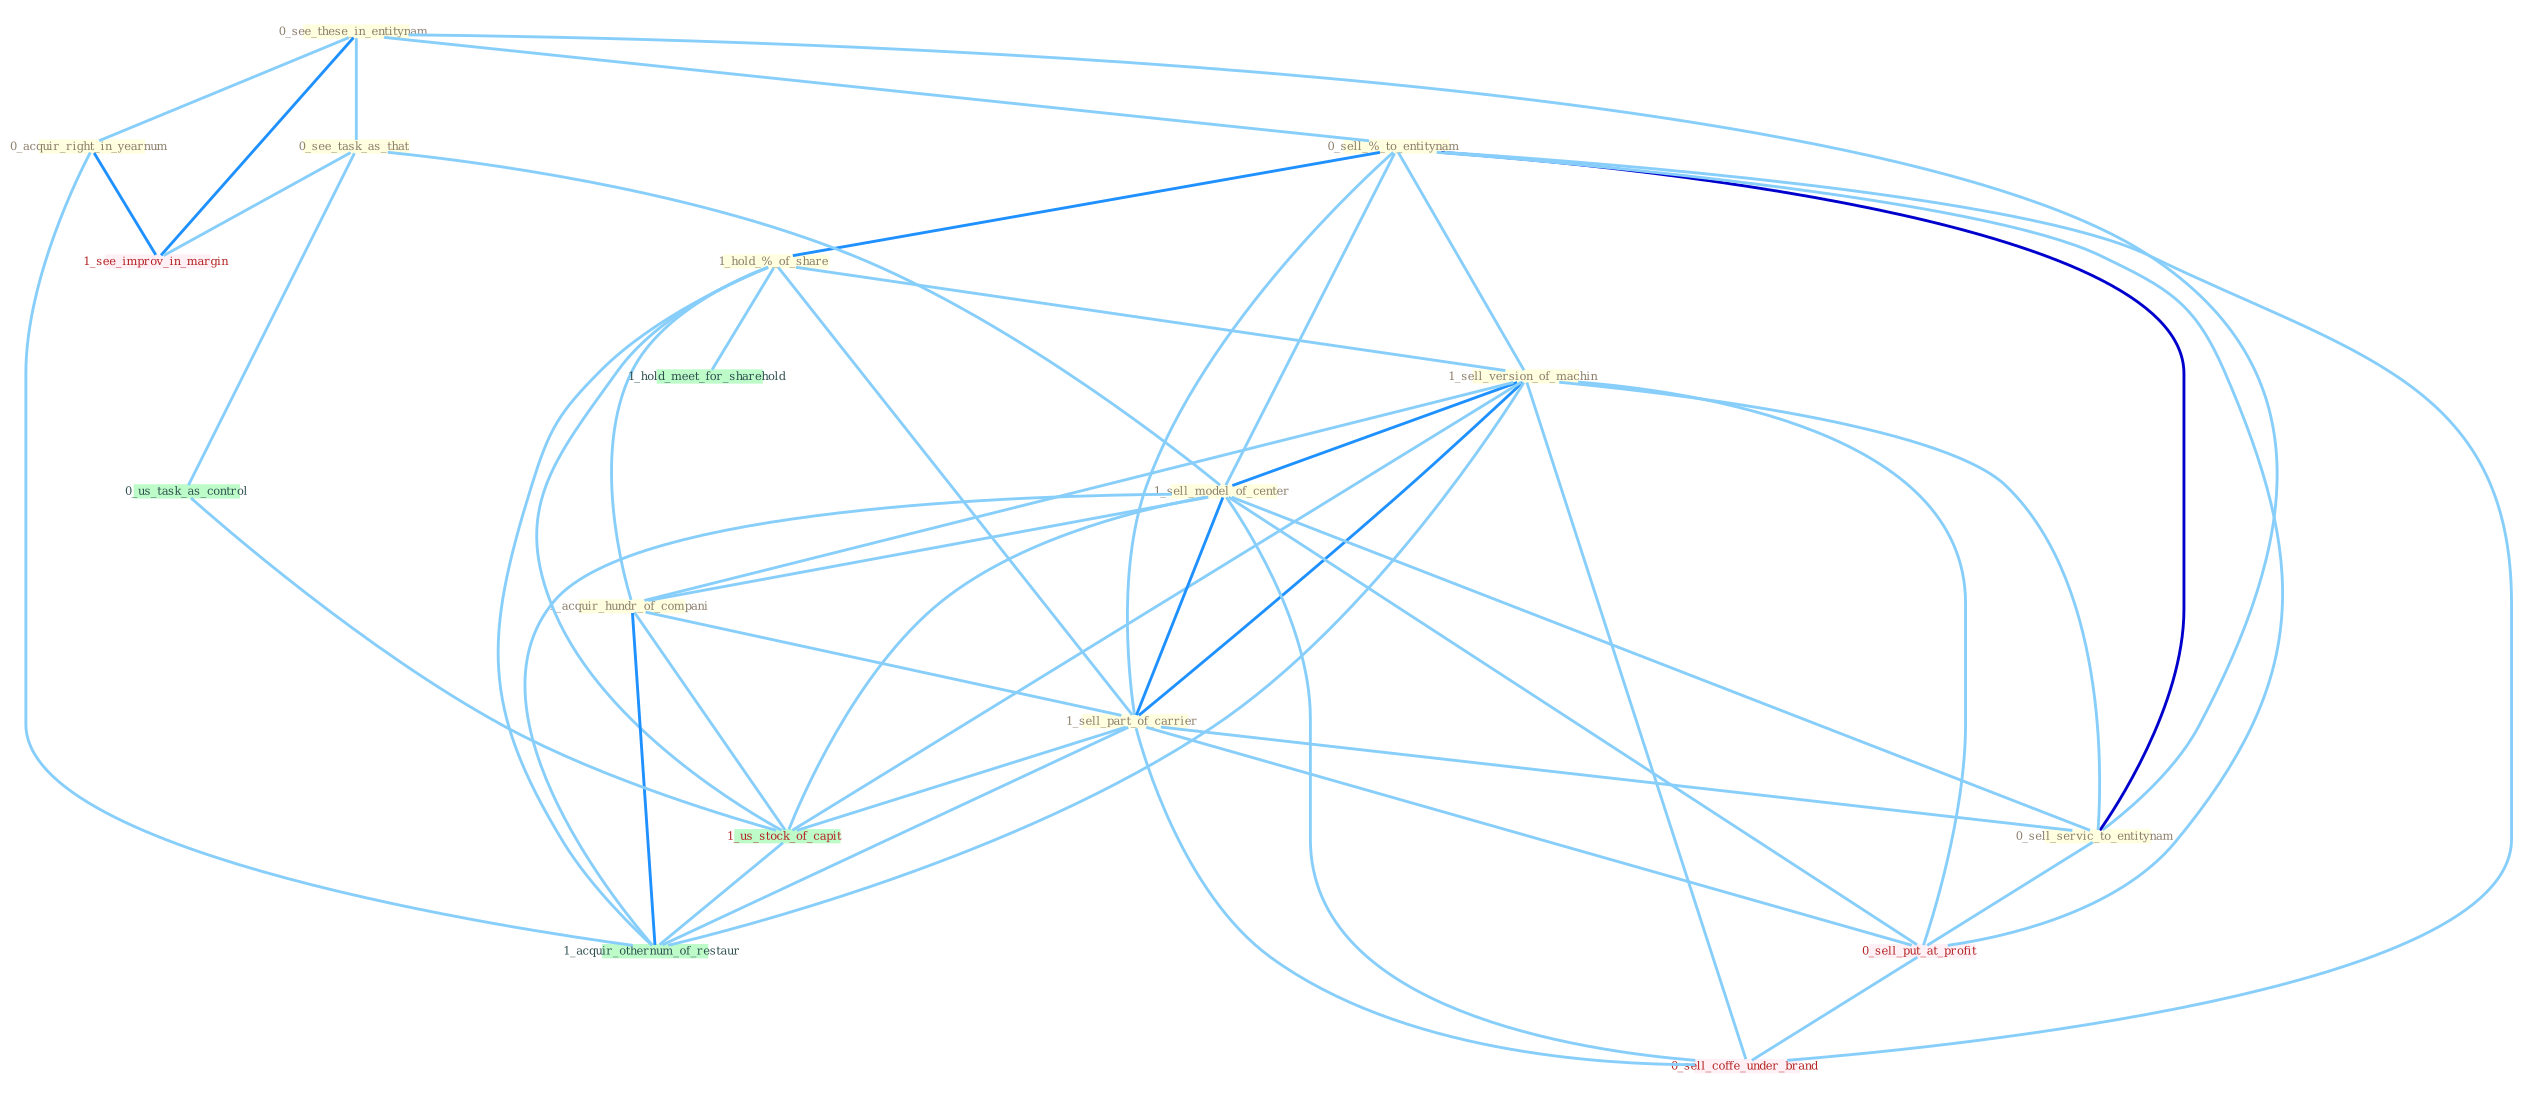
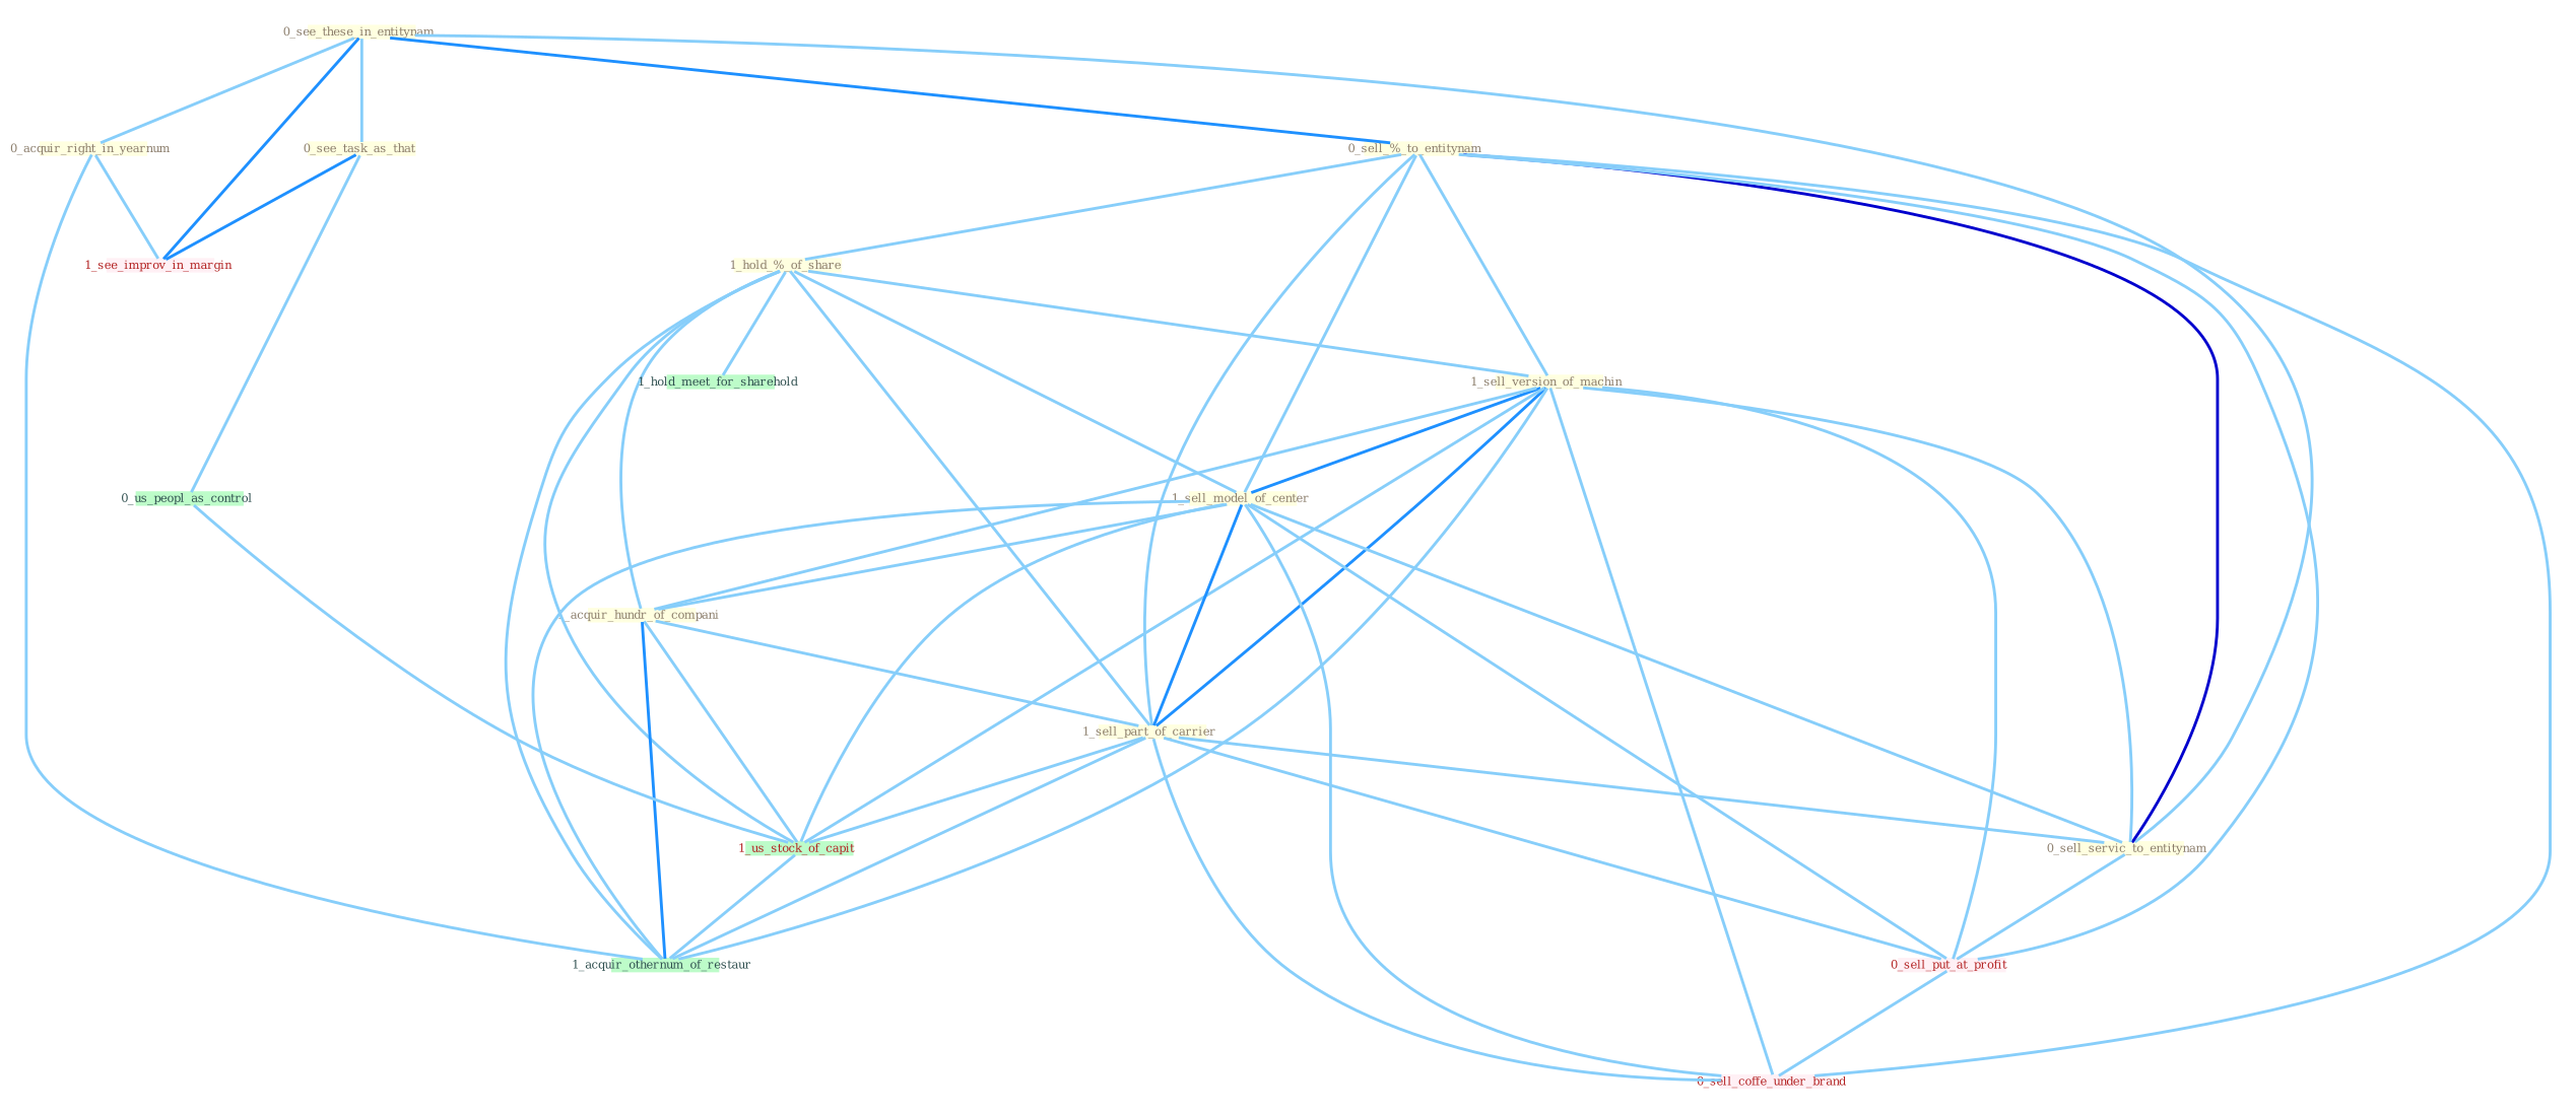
  graph {
    node [color="#ffffe0" fixedsize=true fontcolor="#8b7d6b" fontsize=4 shape=polygon style=filled]
    edge [color="#87cefa" w=1]
    "0_see_these_in_entitynam " [height=.06 width=.5]
    "0_sell_%_to_entitynam " [height=.06 width=.5]
    "1_hold_%_of_share " [height=.06 width=.5]
    "1_sell_version_of_machin " [height=.06 width=.5]
    "1_sell_model_of_center " [height=.06 width=.5]
    "1_acquir_hundr_of_compani " [height=.06 width=.5]
    "0_acquir_right_in_yearnum " [height=.06 width=.5]
    "1_sell_part_of_carrier " [height=.06 width=.5]
    "0_see_task_as_that " [height=.06 width=.5]
    "0_sell_servic_to_entitynam " [height=.06 width=.5]
    "0_sell_put_at_profit " [color="#fff0f5" fontcolor="#b22222" height=.06 width=.5]
    "1_see_improv_in_margin " [color="#fff0f5" fontcolor="#b22222" height=.06 width=.5]
    "0_sell_coffe_under_brand " [color="#fff0f5" fontcolor="#b22222" height=.06 width=.5]
    "1_us_stock_of_capit " [color="#BDFCC9" fontcolor="#b22222" height=.06 width=.5]
    "1_hold_meet_for_sharehold " [color="#BDFCC9" fontcolor="#2f4f4f" height=.06 width=.5]
    "1_acquir_othernum_of_restaur " [color="#BDFCC9" fontcolor="#2f4f4f" height=.06 width=.5]
-   "0_us_peopl_as_control " [color="#BDFCC9" fontcolor="#2f4f4f" height=.06 width=.5 label="0_us_task_as_control"]
+   "0_us_peopl_as_control " [color="#BDFCC9" fontcolor="#2f4f4f" height=.06 width=.5]
    subgraph sub_1 {
      "0_see_these_in_entitynam "
      "0_sell_%_to_entitynam "
      "1_hold_%_of_share "
      "1_sell_version_of_machin "
      "1_sell_model_of_center "
      "1_acquir_hundr_of_compani "
      "0_acquir_right_in_yearnum "
      "1_sell_part_of_carrier "
      "0_see_task_as_that "
      "0_sell_servic_to_entitynam "
    }
    subgraph sub_2 {
      "0_sell_put_at_profit "
      "1_see_improv_in_margin "
      "0_sell_coffe_under_brand "
    }
-   "0_see_these_in_entitynam " -- "0_sell_%_to_entitynam "
+   "0_see_these_in_entitynam " -- "0_sell_%_to_entitynam " [color="#1e90ff"]
    "0_see_these_in_entitynam " -- "0_acquir_right_in_yearnum "
    "0_see_these_in_entitynam " -- "0_see_task_as_that "
    "0_see_these_in_entitynam " -- "0_sell_servic_to_entitynam "
    "0_see_these_in_entitynam " -- "1_see_improv_in_margin " [color="#1e90ff" w=2]
-   "0_sell_%_to_entitynam " -- "1_hold_%_of_share " [color="#1e90ff"]
+   "0_sell_%_to_entitynam " -- "1_hold_%_of_share "
    "0_sell_%_to_entitynam " -- "1_sell_version_of_machin "
    "0_sell_%_to_entitynam " -- "1_sell_model_of_center "
    "0_sell_%_to_entitynam " -- "1_sell_part_of_carrier "
    "0_sell_%_to_entitynam " -- "0_sell_servic_to_entitynam " [color="#0000cd" w=3]
    "0_sell_%_to_entitynam " -- "0_sell_put_at_profit "
    "0_sell_%_to_entitynam " -- "0_sell_coffe_under_brand "
    "1_hold_%_of_share " -- "1_sell_version_of_machin "
-   "0_see_task_as_that " -- "1_sell_model_of_center "
+   "1_hold_%_of_share " -- "1_sell_model_of_center "
    "1_hold_%_of_share " -- "1_acquir_hundr_of_compani "
    "1_hold_%_of_share " -- "1_sell_part_of_carrier "
    "1_hold_%_of_share " -- "1_us_stock_of_capit "
    "1_hold_%_of_share " -- "1_hold_meet_for_sharehold "
    "1_hold_%_of_share " -- "1_acquir_othernum_of_restaur "
    "1_sell_version_of_machin " -- "1_sell_model_of_center " [color="#1e90ff" w=2]
    "1_sell_version_of_machin " -- "1_acquir_hundr_of_compani "
    "1_sell_version_of_machin " -- "1_sell_part_of_carrier " [color="#1e90ff" w=2]
    "1_sell_version_of_machin " -- "0_sell_servic_to_entitynam "
    "1_sell_version_of_machin " -- "0_sell_put_at_profit "
    "1_sell_version_of_machin " -- "0_sell_coffe_under_brand "
    "1_sell_version_of_machin " -- "1_us_stock_of_capit "
    "1_sell_version_of_machin " -- "1_acquir_othernum_of_restaur "
    "1_sell_model_of_center " -- "1_acquir_hundr_of_compani "
    "1_sell_model_of_center " -- "1_sell_part_of_carrier " [color="#1e90ff" w=2]
    "1_sell_model_of_center " -- "0_sell_servic_to_entitynam "
    "1_sell_model_of_center " -- "0_sell_put_at_profit "
    "1_sell_model_of_center " -- "0_sell_coffe_under_brand "
    "1_sell_model_of_center " -- "1_us_stock_of_capit "
    "1_sell_model_of_center " -- "1_acquir_othernum_of_restaur "
    "1_acquir_hundr_of_compani " -- "1_sell_part_of_carrier "
    "1_acquir_hundr_of_compani " -- "1_us_stock_of_capit "
    "1_acquir_hundr_of_compani " -- "1_acquir_othernum_of_restaur " [color="#1e90ff" w=2]
-   "0_acquir_right_in_yearnum " -- "1_see_improv_in_margin " [color="#1e90ff"]
+   "0_acquir_right_in_yearnum " -- "1_see_improv_in_margin "
    "0_acquir_right_in_yearnum " -- "1_acquir_othernum_of_restaur "
    "1_sell_part_of_carrier " -- "0_sell_servic_to_entitynam "
    "1_sell_part_of_carrier " -- "0_sell_put_at_profit "
    "1_sell_part_of_carrier " -- "0_sell_coffe_under_brand "
    "1_sell_part_of_carrier " -- "1_us_stock_of_capit "
    "1_sell_part_of_carrier " -- "1_acquir_othernum_of_restaur "
-   "0_see_task_as_that " -- "1_see_improv_in_margin "
+   "0_see_task_as_that " -- "1_see_improv_in_margin " [color="#1e90ff"]
    "0_see_task_as_that " -- "0_us_peopl_as_control "
    "0_sell_servic_to_entitynam " -- "0_sell_put_at_profit "
    "0_sell_put_at_profit " -- "0_sell_coffe_under_brand "
    "1_us_stock_of_capit " -- "1_acquir_othernum_of_restaur "
    "0_us_peopl_as_control " -- "1_us_stock_of_capit "
  }
